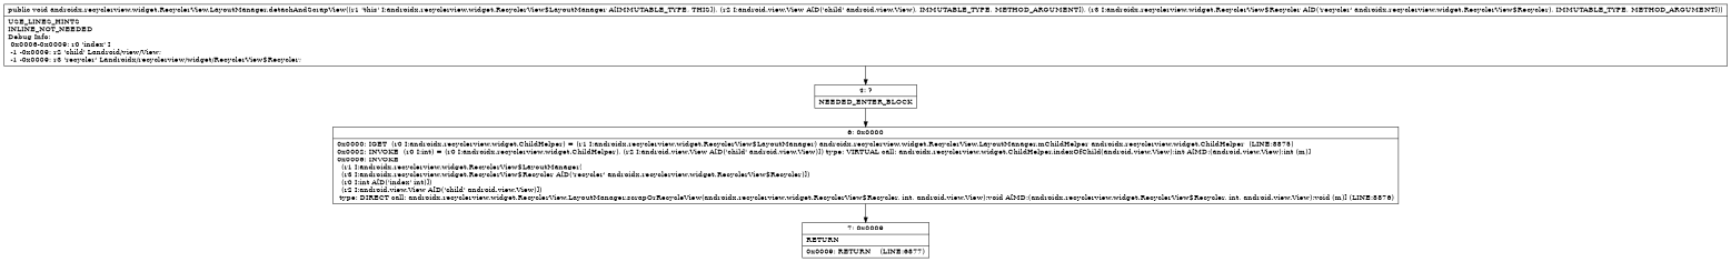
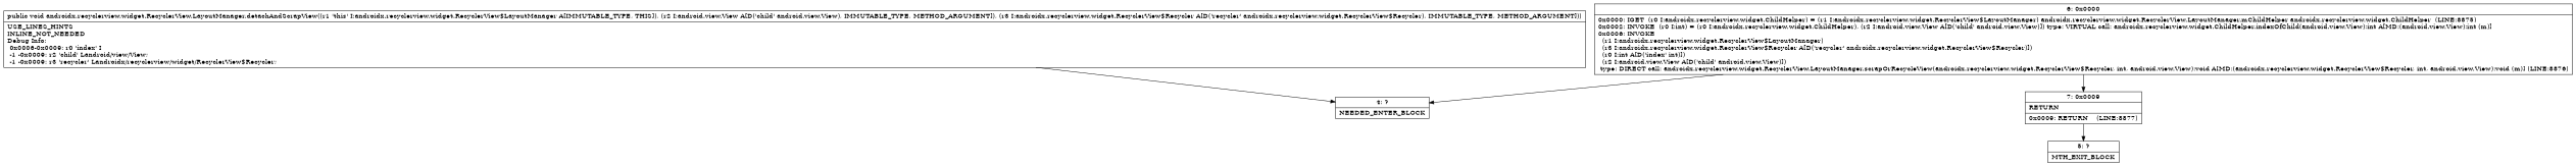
  digraph {
    node [shape=record]
    n1 [label="{4\:\ ?|NEEDED_ENTER_BLOCK\l}"]
    n2 [label="{6\:\ 0x0000|0x0000: IGET  (r0 I:androidx.recyclerview.widget.ChildHelper) = (r1 I:androidx.recyclerview.widget.RecyclerView$LayoutManager) androidx.recyclerview.widget.RecyclerView.LayoutManager.mChildHelper androidx.recyclerview.widget.ChildHelper  (LINE:8875)\l0x0002: INVOKE  (r0 I:int) = (r0 I:androidx.recyclerview.widget.ChildHelper), (r2 I:android.view.View A[D('child' android.view.View)]) type: VIRTUAL call: androidx.recyclerview.widget.ChildHelper.indexOfChild(android.view.View):int A[MD:(android.view.View):int (m)]\l0x0006: INVOKE  \l  (r1 I:androidx.recyclerview.widget.RecyclerView$LayoutManager)\l  (r3 I:androidx.recyclerview.widget.RecyclerView$Recycler A[D('recycler' androidx.recyclerview.widget.RecyclerView$Recycler)])\l  (r0 I:int A[D('index' int)])\l  (r2 I:android.view.View A[D('child' android.view.View)])\l type: DIRECT call: androidx.recyclerview.widget.RecyclerView.LayoutManager.scrapOrRecycleView(androidx.recyclerview.widget.RecyclerView$Recycler, int, android.view.View):void A[MD:(androidx.recyclerview.widget.RecyclerView$Recycler, int, android.view.View):void (m)] (LINE:8876)\l}"]
-   n3 [label="{7\:\ 0x0009|RETURN\l|0x0009: RETURN    (LINE:6877)\l}"]
+   n3 [label="{7\:\ 0x0009|RETURN\l|0x0009: RETURN    (LINE:8877)\l}"]
+   n4 [label="{5\:\ ?|MTH_EXIT_BLOCK\l}"]
    n5 [label="{public void androidx.recyclerview.widget.RecyclerView.LayoutManager.detachAndScrapView((r1 'this' I:androidx.recyclerview.widget.RecyclerView$LayoutManager A[IMMUTABLE_TYPE, THIS]), (r2 I:android.view.View A[D('child' android.view.View), IMMUTABLE_TYPE, METHOD_ARGUMENT]), (r3 I:androidx.recyclerview.widget.RecyclerView$Recycler A[D('recycler' androidx.recyclerview.widget.RecyclerView$Recycler), IMMUTABLE_TYPE, METHOD_ARGUMENT]))  | USE_LINES_HINTS\lINLINE_NOT_NEEDED\lDebug Info:\l  0x0006\-0x0009: r0 'index' I\l  \-1 \-0x0009: r2 'child' Landroid\/view\/View;\l  \-1 \-0x0009: r3 'recycler' Landroidx\/recyclerview\/widget\/RecyclerView$Recycler;\l}"]
-   n1 -> n2
+   n2 -> n1
    n2 -> n3
+   n3 -> n4
    n5 -> n1
  }
